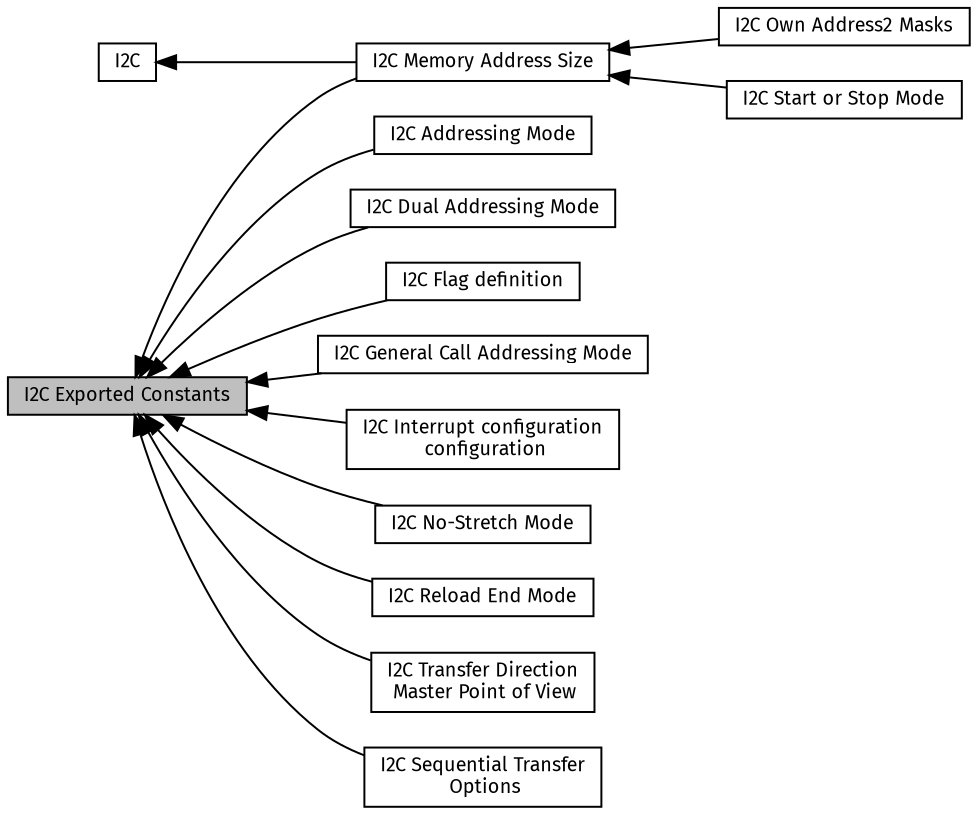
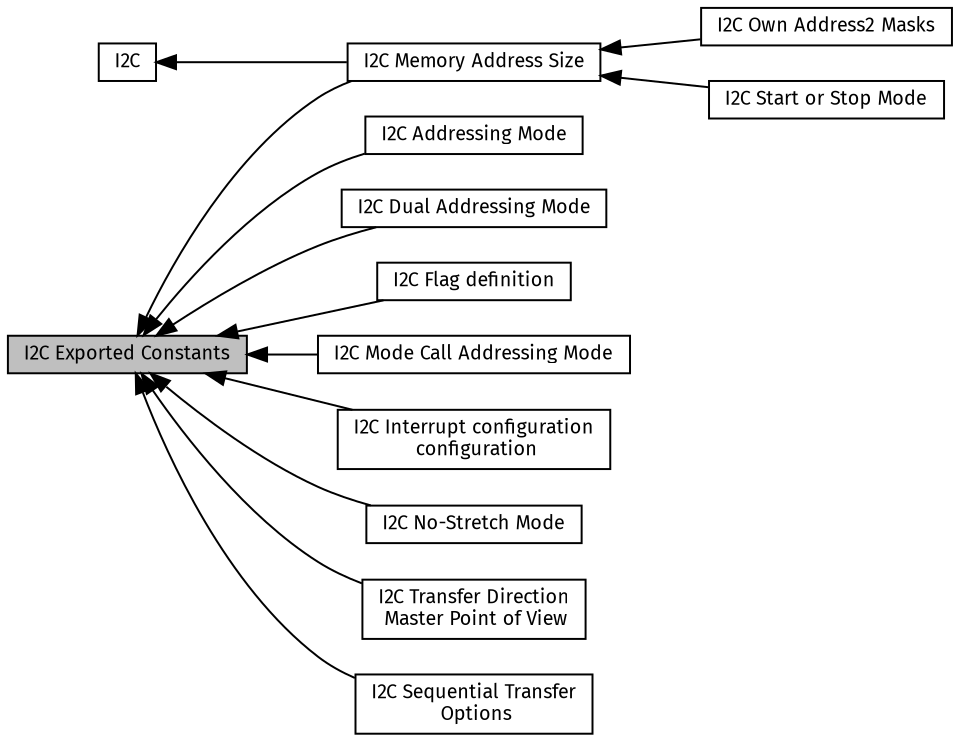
  digraph {
    fontname="Fira Sans"
    rankdir=LR
    node [color=black fillcolor=white fontname="Fira Sans" fontsize=10 shape=box style=filled]
    edge [dir=back fontname="Fira Sans" fontsize=10 labelfontname=Helvetica labelfontsize=10 shape=plaintext style=solid]
    n1 [height=0.2 label=I2C width=0.4]
    n2 [height=0.2 label="I2C Memory Address Size" width=0.4]
    n3 [fillcolor=grey75 fontcolor=black height=0.2 label="I2C Exported Constants" width=0.4]
    n4 [height=0.2 label="I2C Addressing Mode" width=0.4]
    n5 [height=0.2 label="I2C Dual Addressing Mode" width=0.4]
    n6 [height=0.2 label="I2C Flag definition" width=0.4]
-   n7 [height=0.2 label="I2C General Call Addressing Mode" width=0.4]
+   n7 [height=0.2 label="I2C Mode Call Addressing Mode" width=0.4]
    n8 [height=0.2 label="I2C Interrupt configuration\l configuration" width=0.4]
    n9 [height=0.2 label="I2C No-Stretch Mode" width=0.4]
-   n10 [height=0.2 label="I2C Reload End Mode" width=0.4]
    n11 [height=0.2 label="I2C Transfer Direction\l Master Point of View" width=0.4]
    n12 [height=0.2 label="I2C Sequential Transfer\l Options" width=0.4]
    n13 [height=0.2 label="I2C Own Address2 Masks" width=0.4]
    n14 [height=0.2 label="I2C Start or Stop Mode" width=0.4]
    n1 -> n2
    n2 -> n13
    n2 -> n14
    n3 -> n2
    n3 -> n4
    n3 -> n5
    n3 -> n6
    n3 -> n7
    n3 -> n8
    n3 -> n9
-   n3 -> n10
    n3 -> n11
    n3 -> n12
  }
